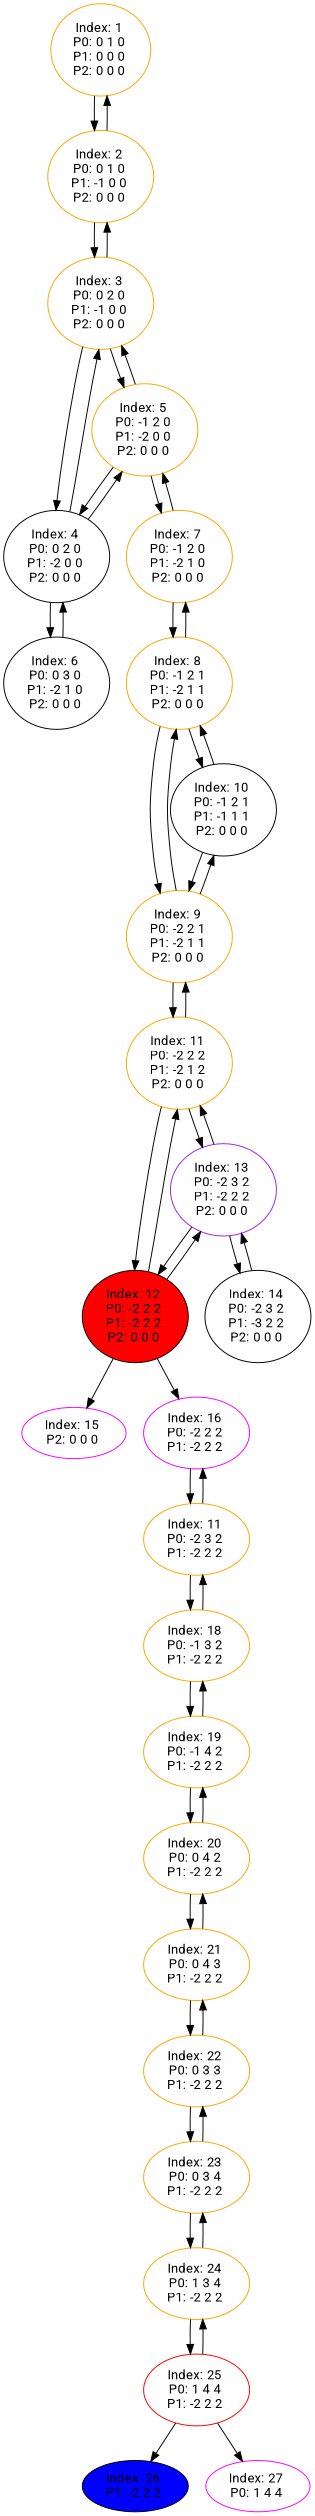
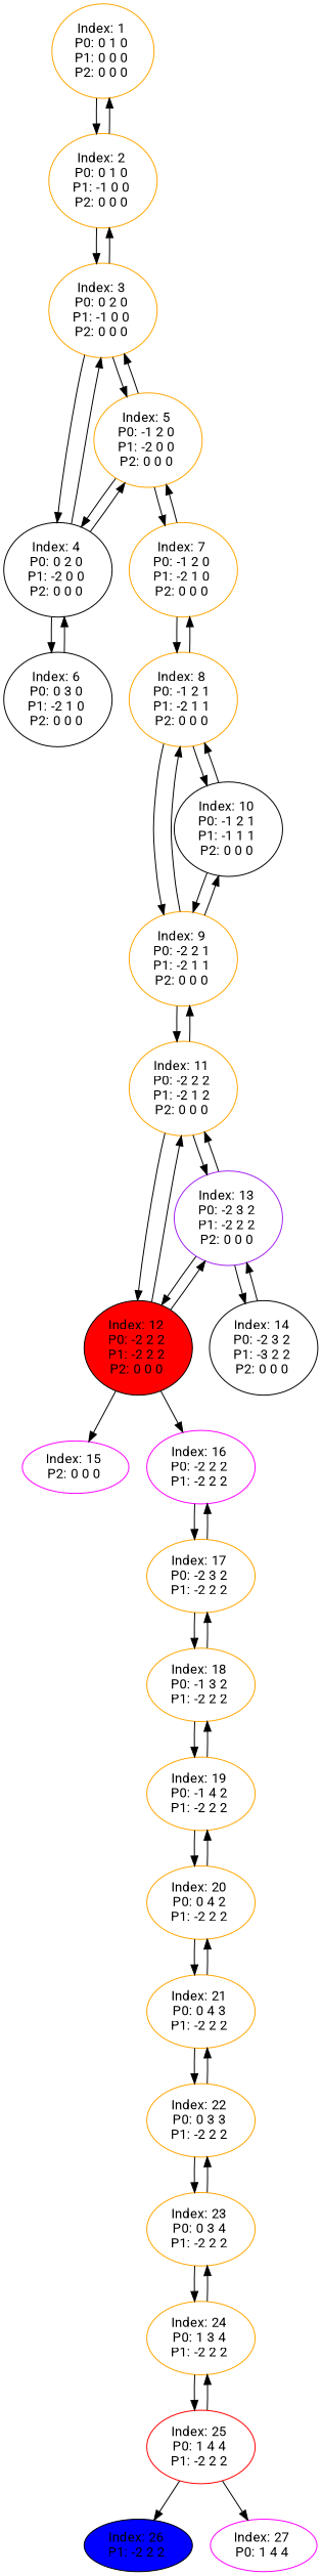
  digraph {
    color=black
    fontname=Roboto
    node [color=orange fontname=Roboto]
    edge [fontname=Roboto]
    n1 [label="Index: 1 \nP0: 0 1 0 \nP1: 0 0 0 \nP2: 0 0 0 \n"]
    n2 [label="Index: 2 \nP0: 0 1 0 \nP1: -1 0 0 \nP2: 0 0 0 \n"]
    n3 [label="Index: 3 \nP0: 0 2 0 \nP1: -1 0 0 \nP2: 0 0 0 \n"]
    n4 [label="Index: 4 \nP0: 0 2 0 \nP1: -2 0 0 \nP2: 0 0 0 \n" color=""]
    n5 [label="Index: 5 \nP0: -1 2 0 \nP1: -2 0 0 \nP2: 0 0 0 \n"]
    n6 [label="Index: 6 \nP0: 0 3 0 \nP1: -2 1 0 \nP2: 0 0 0 \n" color=""]
    n7 [label="Index: 7 \nP0: -1 2 0 \nP1: -2 1 0 \nP2: 0 0 0 \n"]
    n8 [label="Index: 8 \nP0: -1 2 1 \nP1: -2 1 1 \nP2: 0 0 0 \n"]
    n9 [label="Index: 9 \nP0: -2 2 1 \nP1: -2 1 1 \nP2: 0 0 0 \n"]
    n10 [label="Index: 10 \nP0: -1 2 1 \nP1: -1 1 1 \nP2: 0 0 0 \n" color=""]
    n11 [label="Index: 11 \nP0: -2 2 2 \nP1: -2 1 2 \nP2: 0 0 0 \n"]
    n12 [fillcolor=red label="Index: 12 \nP0: -2 2 2 \nP1: -2 2 2 \nP2: 0 0 0 \n" style=filled color=""]
    n13 [color=purple label="Index: 13 \nP0: -2 3 2 \nP1: -2 2 2 \nP2: 0 0 0 \n"]
    n14 [color=fuchsia label="Index: 15 \nP2: 0 0 0 \n"]
    n15 [color=fuchsia label="Index: 16 \nP0: -2 2 2 \nP1: -2 2 2 \n"]
    n16 [label="Index: 14 \nP0: -2 3 2 \nP1: -3 2 2 \nP2: 0 0 0 \n" color=""]
-   n17 [label="Index: 11 \nP0: -2 3 2 \nP1: -2 2 2 \n"]
+   n17 [label="Index: 17 \nP0: -2 3 2 \nP1: -2 2 2 \n"]
    n18 [label="Index: 18 \nP0: -1 3 2 \nP1: -2 2 2 \n"]
    n19 [label="Index: 19 \nP0: -1 4 2 \nP1: -2 2 2 \n"]
    n20 [label="Index: 20 \nP0: 0 4 2 \nP1: -2 2 2 \n"]
    n21 [label="Index: 21 \nP0: 0 4 3 \nP1: -2 2 2 \n"]
    n22 [label="Index: 22 \nP0: 0 3 3 \nP1: -2 2 2 \n"]
    n23 [label="Index: 23 \nP0: 0 3 4 \nP1: -2 2 2 \n"]
    n24 [label="Index: 24 \nP0: 1 3 4 \nP1: -2 2 2 \n"]
    n25 [color=red label="Index: 25 \nP0: 1 4 4 \nP1: -2 2 2 \n"]
    n26 [fillcolor=blue label="Index: 26 \nP1: -2 2 2 \n" style=filled color=""]
    n27 [color=fuchsia label="Index: 27 \nP0: 1 4 4 \n"]
    n1 -> n2
    n2 -> n1
    n2 -> n3
    n3 -> n2
    n3 -> n4
    n3 -> n5
    n4 -> n3
    n4 -> n5
    n4 -> n6
    n5 -> n3
    n5 -> n4
    n5 -> n7
    n6 -> n4
    n7 -> n5
    n7 -> n8
    n8 -> n7
    n8 -> n9
    n8 -> n10
    n9 -> n8
    n9 -> n10
    n9 -> n11
    n10 -> n8
    n10 -> n9
    n11 -> n9
    n11 -> n12
    n11 -> n13
    n12 -> n11
    n12 -> n13
    n12 -> n14
    n12 -> n15
    n13 -> n11
    n13 -> n12
    n13 -> n16
    n15 -> n17
    n16 -> n13
    n17 -> n15
    n17 -> n18
    n18 -> n17
    n18 -> n19
    n19 -> n18
    n19 -> n20
    n20 -> n19
    n20 -> n21
    n21 -> n20
    n21 -> n22
    n22 -> n21
    n22 -> n23
    n23 -> n22
    n23 -> n24
    n24 -> n23
    n24 -> n25
    n25 -> n24
    n25 -> n26
    n25 -> n27
  }
